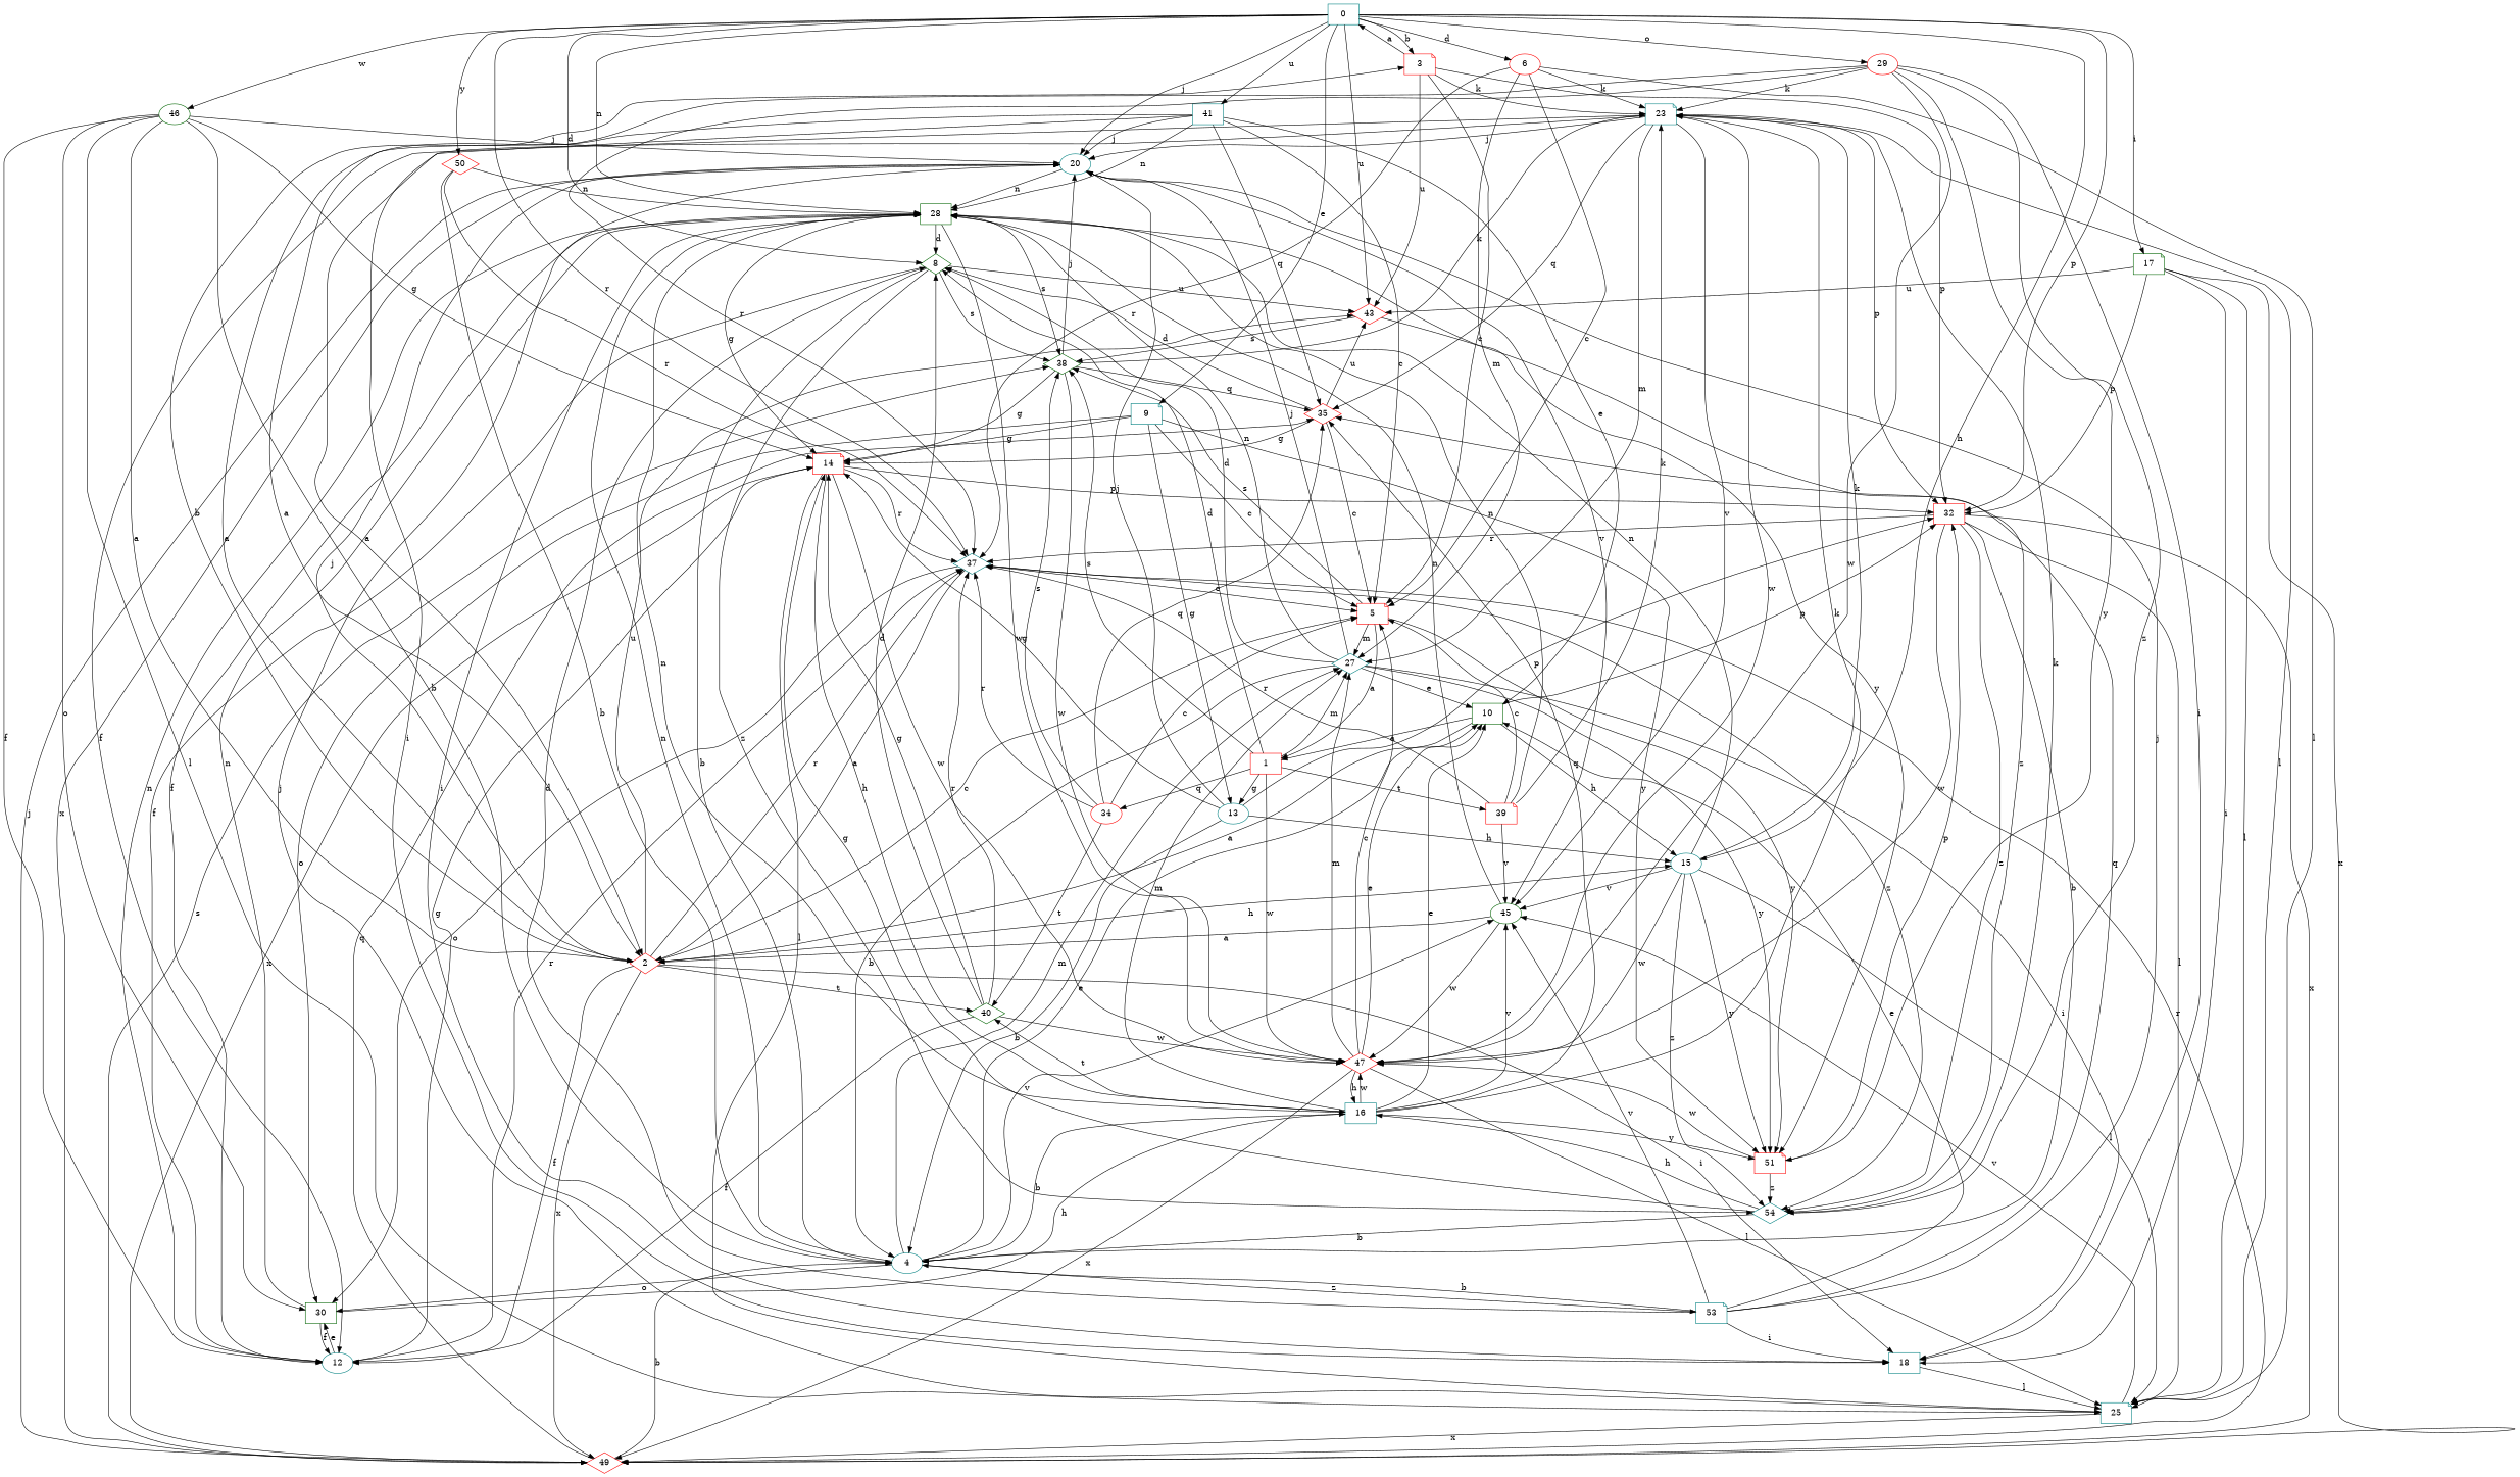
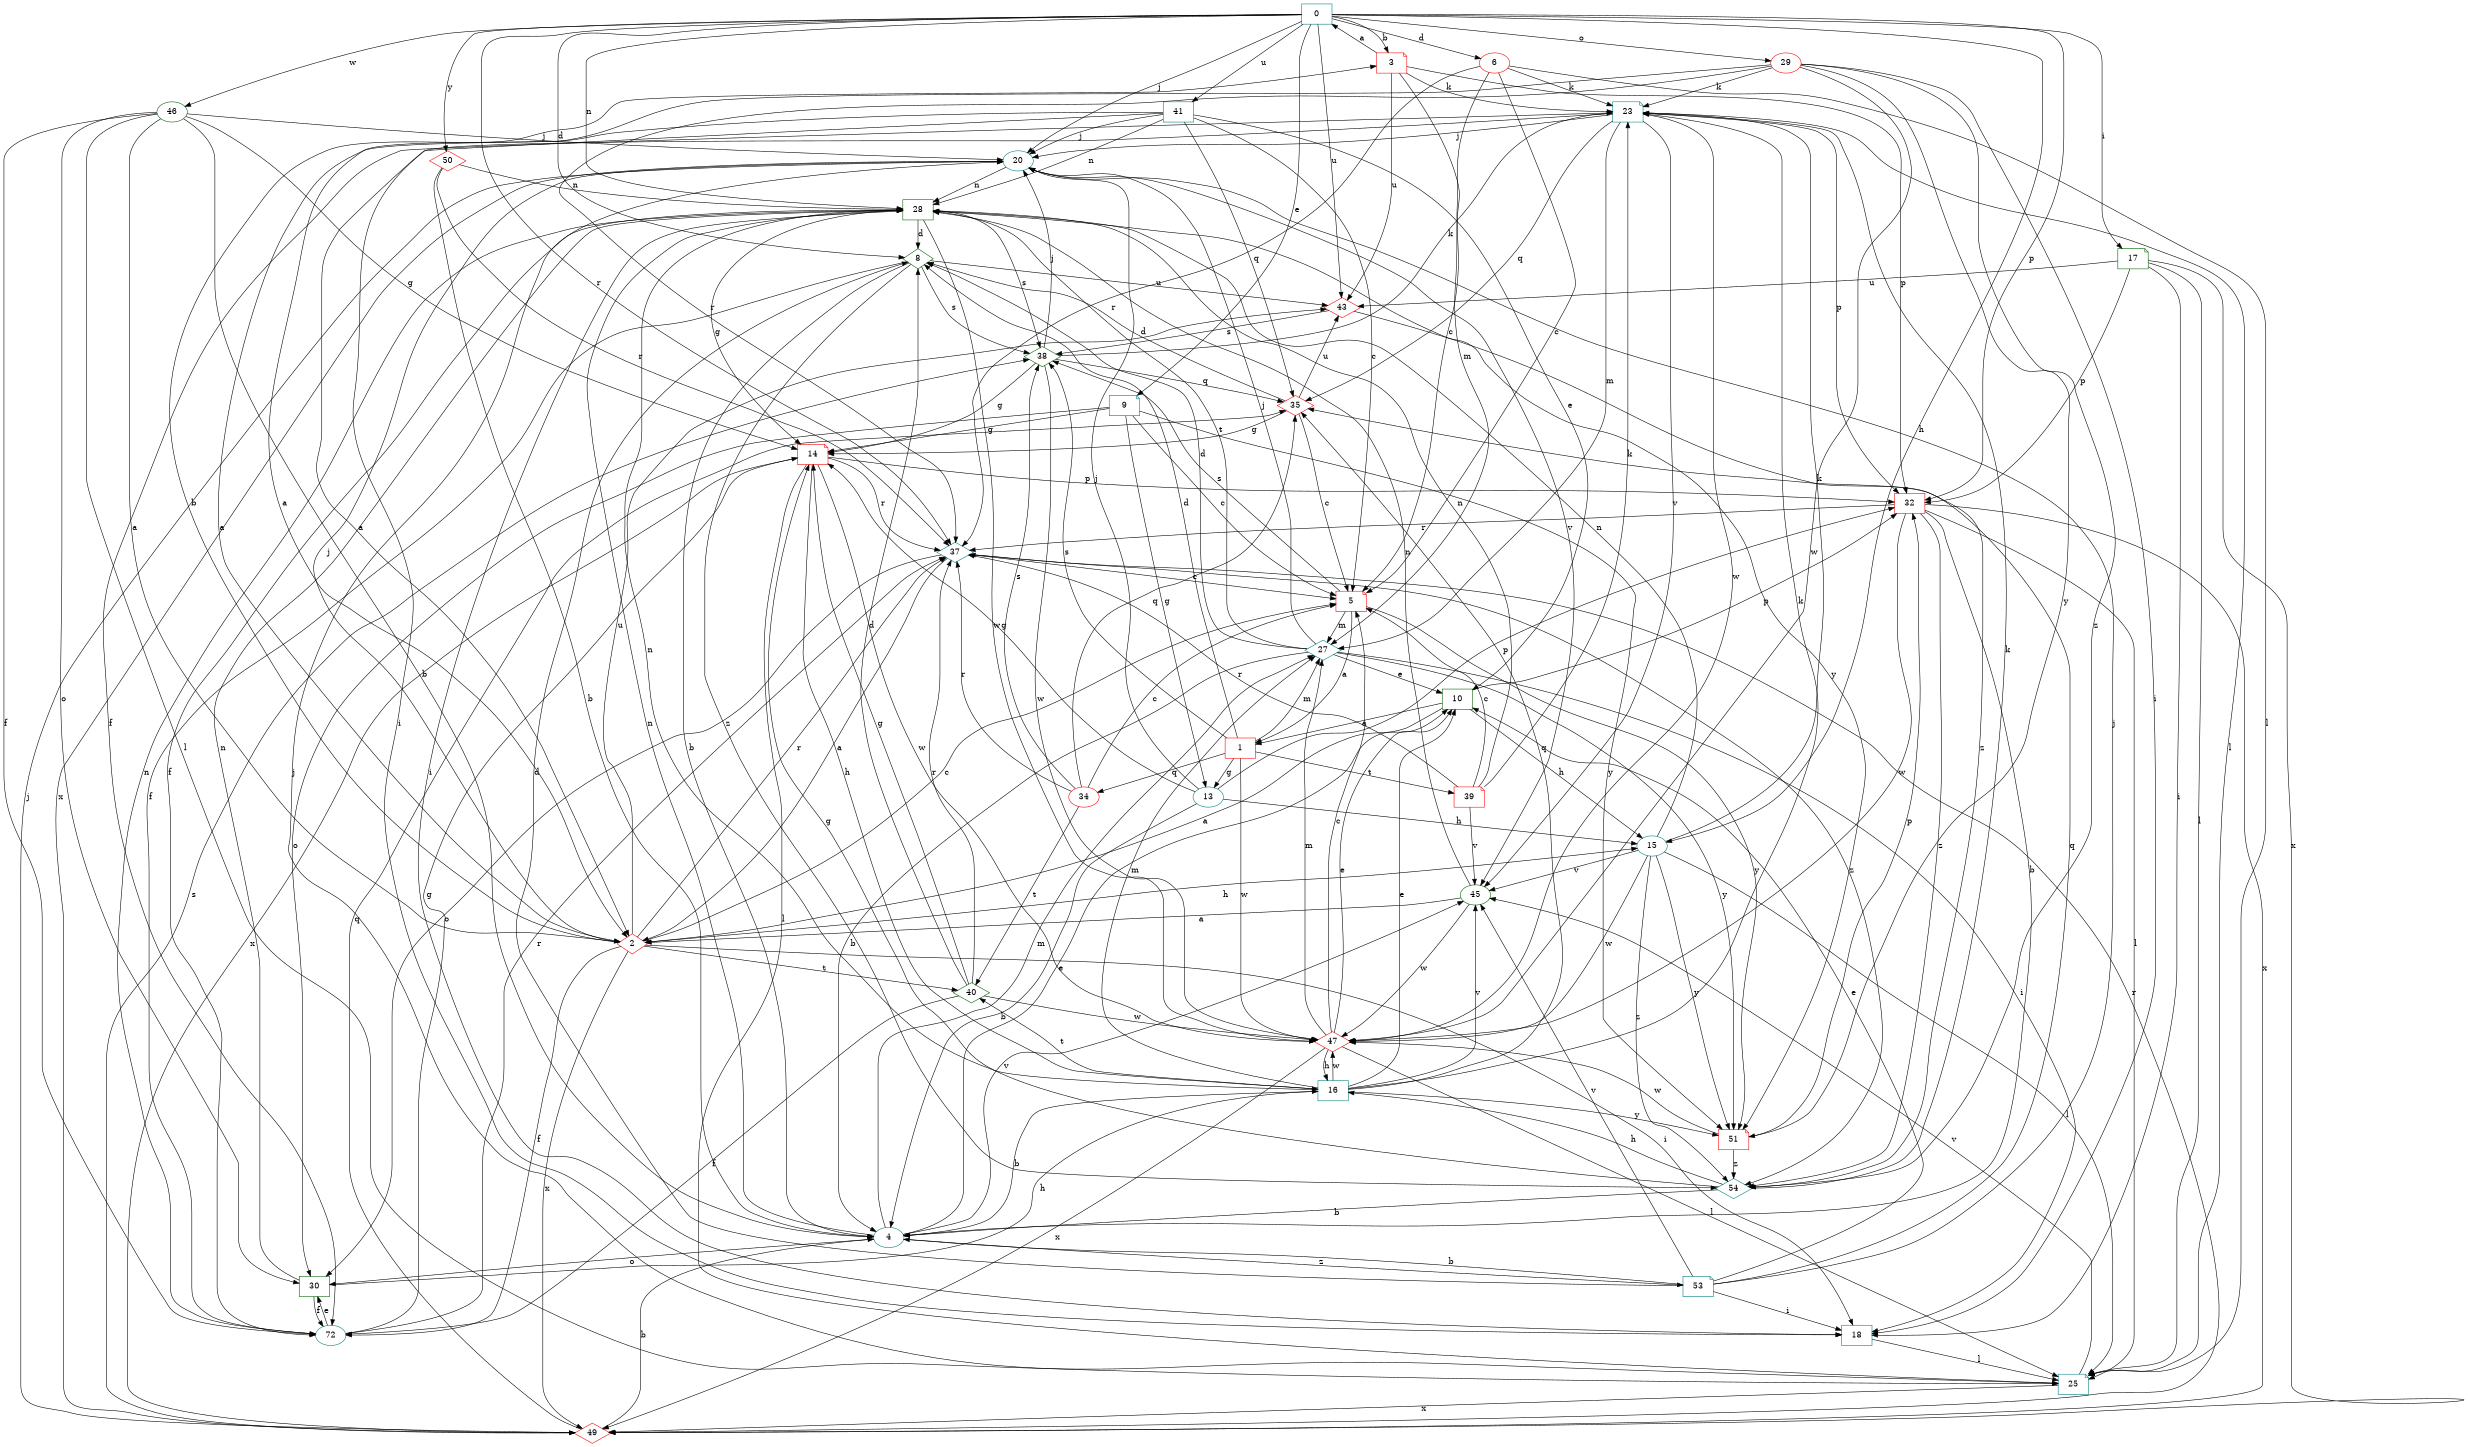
  strict digraph {
    fontname="DejaVu Serif"
    node [color=teal fontname="DejaVu Serif" shape=diamond]
    edge [fontname="DejaVu Serif"]
    0 [shape=box]
    3 [color=red shape=note]
    6 [color=red shape=ellipse]
    8 [color=darkgreen]
    9 [shape=note]
    15 [shape=ellipse]
    17 [color=darkgreen shape=note]
    20 [shape=ellipse]
    28 [color=darkgreen shape=box]
    29 [color=red shape=ellipse]
    32 [color=red shape=box]
    37
    41 [shape=box]
    43 [color=red]
    46 [color=darkgreen shape=ellipse]
    50 [color=red]
    5 [color=red shape=note]
    23 [shape=note]
    27
    25 [shape=note]
    38 [color=darkgreen]
-   12 [shape=ellipse]
+   12 [shape=ellipse label=72]
    4 [shape=ellipse]
    54
    13 [shape=ellipse]
    30 [color=darkgreen shape=box]
    51 [color=red shape=note]
    14 [color=red shape=note]
    47 [color=red]
    45 [color=darkgreen shape=ellipse]
    18 [shape=box]
    49 [color=red]
    2 [color=red]
    10 [color=darkgreen shape=box]
    35 [color=red]
    1 [color=red shape=box]
    34 [color=red shape=ellipse]
    39 [color=red shape=note]
    40 [color=darkgreen]
    16 [shape=box]
    53 [shape=note]
    0 -> 3 [label=b]
    0 -> 6 [label=d]
    0 -> 8 [label=d]
    0 -> 9 [label=e]
    0 -> 15 [label=h]
    0 -> 17 [label=i]
    0 -> 20 [label=j]
    0 -> 28 [label=n]
    0 -> 29 [label=o]
    0 -> 32 [label=p]
    0 -> 37 [label=r]
    0 -> 41 [label=u]
    0 -> 43 [label=u]
    0 -> 46 [label=w]
    0 -> 50 [label=y]
    3 -> 0 [label=a]
    3 -> 32 [label=p]
    3 -> 43 [label=u]
    3 -> 5 [label=c]
    3 -> 23 [label=k]
    6 -> 37 [label=r]
    6 -> 5 [label=c]
    6 -> 23 [label=k]
    6 -> 27 [label=m]
    6 -> 25 [label=l]
    8 -> 43 [label=u]
    8 -> 38 [label=s]
    8 -> 12 [label=f]
    8 -> 4 [label=b]
    8 -> 54 [label=z]
    9 -> 5 [label=c]
    9 -> 13 [label=g]
    9 -> 30 [label=o]
    9 -> 51 [label=y]
    9 -> 14 [label=g]
    15 -> 28 [label=n]
    15 -> 23 [label=k]
    15 -> 25 [label=l]
    15 -> 54 [label=z]
    15 -> 51 [label=y]
    15 -> 47 [label=w]
    15 -> 45 [label=v]
    17 -> 32 [label=p]
    17 -> 43 [label=u]
    17 -> 25 [label=l]
    17 -> 18 [label=i]
    17 -> 49 [label=x]
    20 -> 28 [label=n]
    20 -> 45 [label=v]
    20 -> 49 [label=x]
    28 -> 8 [label=d]
    28 -> 38 [label=s]
    28 -> 12 [label=f]
    28 -> 51 [label=y]
    28 -> 14 [label=g]
    28 -> 47 [label=w]
    28 -> 18 [label=i]
    29 -> 37 [label=r]
    29 -> 23 [label=k]
    29 -> 54 [label=z]
    29 -> 51 [label=y]
    29 -> 47 [label=w]
    29 -> 18 [label=i]
    29 -> 2 [label=a]
    32 -> 37 [label=r]
    32 -> 25 [label=l]
    32 -> 4 [label=b]
    32 -> 54 [label=z]
    32 -> 47 [label=w]
    32 -> 49 [label=x]
    37 -> 5 [label=c]
    37 -> 54 [label=z]
    37 -> 30 [label=o]
    37 -> 2 [label=a]
    41 -> 20 [label=j]
    41 -> 28 [label=n]
    41 -> 5 [label=c]
    41 -> 18 [label=i]
    41 -> 2 [label=a]
    41 -> 10 [label=e]
    41 -> 35 [label=q]
    43 -> 38 [label=s]
    43 -> 54 [label=z]
    46 -> 20 [label=j]
    46 -> 25 [label=l]
    46 -> 12 [label=f]
    46 -> 4 [label=b]
    46 -> 30 [label=o]
    46 -> 14 [label=g]
    46 -> 2 [label=a]
    50 -> 28 [label=n]
    50 -> 37 [label=r]
    50 -> 4 [label=b]
    5 -> 27 [label=m]
    5 -> 38 [label=s]
    5 -> 51 [label=y]
    5 -> 1 [label=a]
    23 -> 20 [label=j]
    23 -> 32 [label=p]
    23 -> 27 [label=m]
    23 -> 25 [label=l]
    23 -> 12 [label=f]
    23 -> 47 [label=w]
    23 -> 45 [label=v]
    23 -> 2 [label=a]
    23 -> 35 [label=q]
    27 -> 8 [label=d]
    27 -> 20 [label=j]
-   27 -> 28 [label=n]
+   27 -> 28 [label=t]
    27 -> 4 [label=b]
    27 -> 51 [label=y]
    27 -> 18 [label=i]
    27 -> 10 [label=e]
    25 -> 20 [label=j]
    25 -> 45 [label=v]
    25 -> 49 [label=x]
    38 -> 20 [label=j]
    38 -> 23 [label=k]
    38 -> 14 [label=g]
    38 -> 47 [label=w]
    38 -> 35 [label=q]
    12 -> 28 [label=n]
    12 -> 37 [label=r]
    12 -> 30 [label=e]
    12 -> 14 [label=g]
    4 -> 28 [label=n]
    4 -> 27 [label=m]
    4 -> 30 [label=o]
    4 -> 45 [label=v]
    4 -> 10 [label=e]
    4 -> 53 [label=z]
    54 -> 23 [label=k]
    54 -> 4 [label=b]
    54 -> 14 [label=g]
    54 -> 16 [label=h]
    13 -> 15 [label=h]
    13 -> 20 [label=j]
    13 -> 32 [label=p]
    13 -> 4 [label=b]
    13 -> 14 [label=g]
    30 -> 28 [label=n]
    30 -> 12 [label=f]
    30 -> 16 [label=h]
    51 -> 32 [label=p]
    51 -> 54 [label=z]
    51 -> 47 [label=w]
    14 -> 32 [label=p]
    14 -> 37 [label=r]
    14 -> 25 [label=l]
    14 -> 47 [label=w]
    14 -> 49 [label=x]
    14 -> 16 [label=h]
    47 -> 5 [label=c]
    47 -> 27 [label=m]
    47 -> 25 [label=l]
    47 -> 49 [label=x]
    47 -> 10 [label=e]
    47 -> 16 [label=h]
    45 -> 28 [label=n]
    45 -> 47 [label=w]
    45 -> 2 [label=a]
    18 -> 25 [label=l]
    49 -> 20 [label=j]
    49 -> 37 [label=r]
    49 -> 38 [label=s]
    49 -> 4 [label=b]
    49 -> 35 [label=q]
    2 -> 3 [label=b]
    2 -> 15 [label=h]
    2 -> 20 [label=j]
    2 -> 37 [label=r]
    2 -> 43 [label=u]
    2 -> 5 [label=c]
    2 -> 12 [label=f]
    2 -> 18 [label=i]
    2 -> 49 [label=x]
    2 -> 40 [label=t]
    10 -> 15 [label=h]
    10 -> 32 [label=p]
    10 -> 2 [label=a]
    10 -> 1 [label=a]
    35 -> 8 [label=d]
    35 -> 43 [label=u]
    35 -> 5 [label=c]
    35 -> 14 [label=g]
    1 -> 8 [label=d]
    1 -> 27 [label=m]
    1 -> 38 [label=s]
    1 -> 13 [label=g]
    1 -> 47 [label=w]
    1 -> 34 [label=q]
    1 -> 39 [label=t]
    34 -> 37 [label=r]
    34 -> 5 [label=c]
    34 -> 38 [label=s]
    34 -> 35 [label=q]
    34 -> 40 [label=t]
    39 -> 28 [label=n]
    39 -> 37 [label=r]
    39 -> 5 [label=c]
    39 -> 23 [label=k]
    39 -> 45 [label=v]
    40 -> 8 [label=d]
    40 -> 37 [label=r]
    40 -> 12 [label=f]
    40 -> 14 [label=g]
    40 -> 47 [label=w]
    16 -> 28 [label=n]
    16 -> 23 [label=k]
    16 -> 27 [label=m]
    16 -> 4 [label=b]
    16 -> 51 [label=y]
    16 -> 47 [label=w]
    16 -> 45 [label=v]
    16 -> 10 [label=e]
    16 -> 35 [label=q]
    16 -> 40 [label=t]
    53 -> 8 [label=d]
    53 -> 20 [label=j]
    53 -> 4 [label=b]
    53 -> 45 [label=v]
    53 -> 18 [label=i]
    53 -> 10 [label=e]
    53 -> 35 [label=q]
  }
